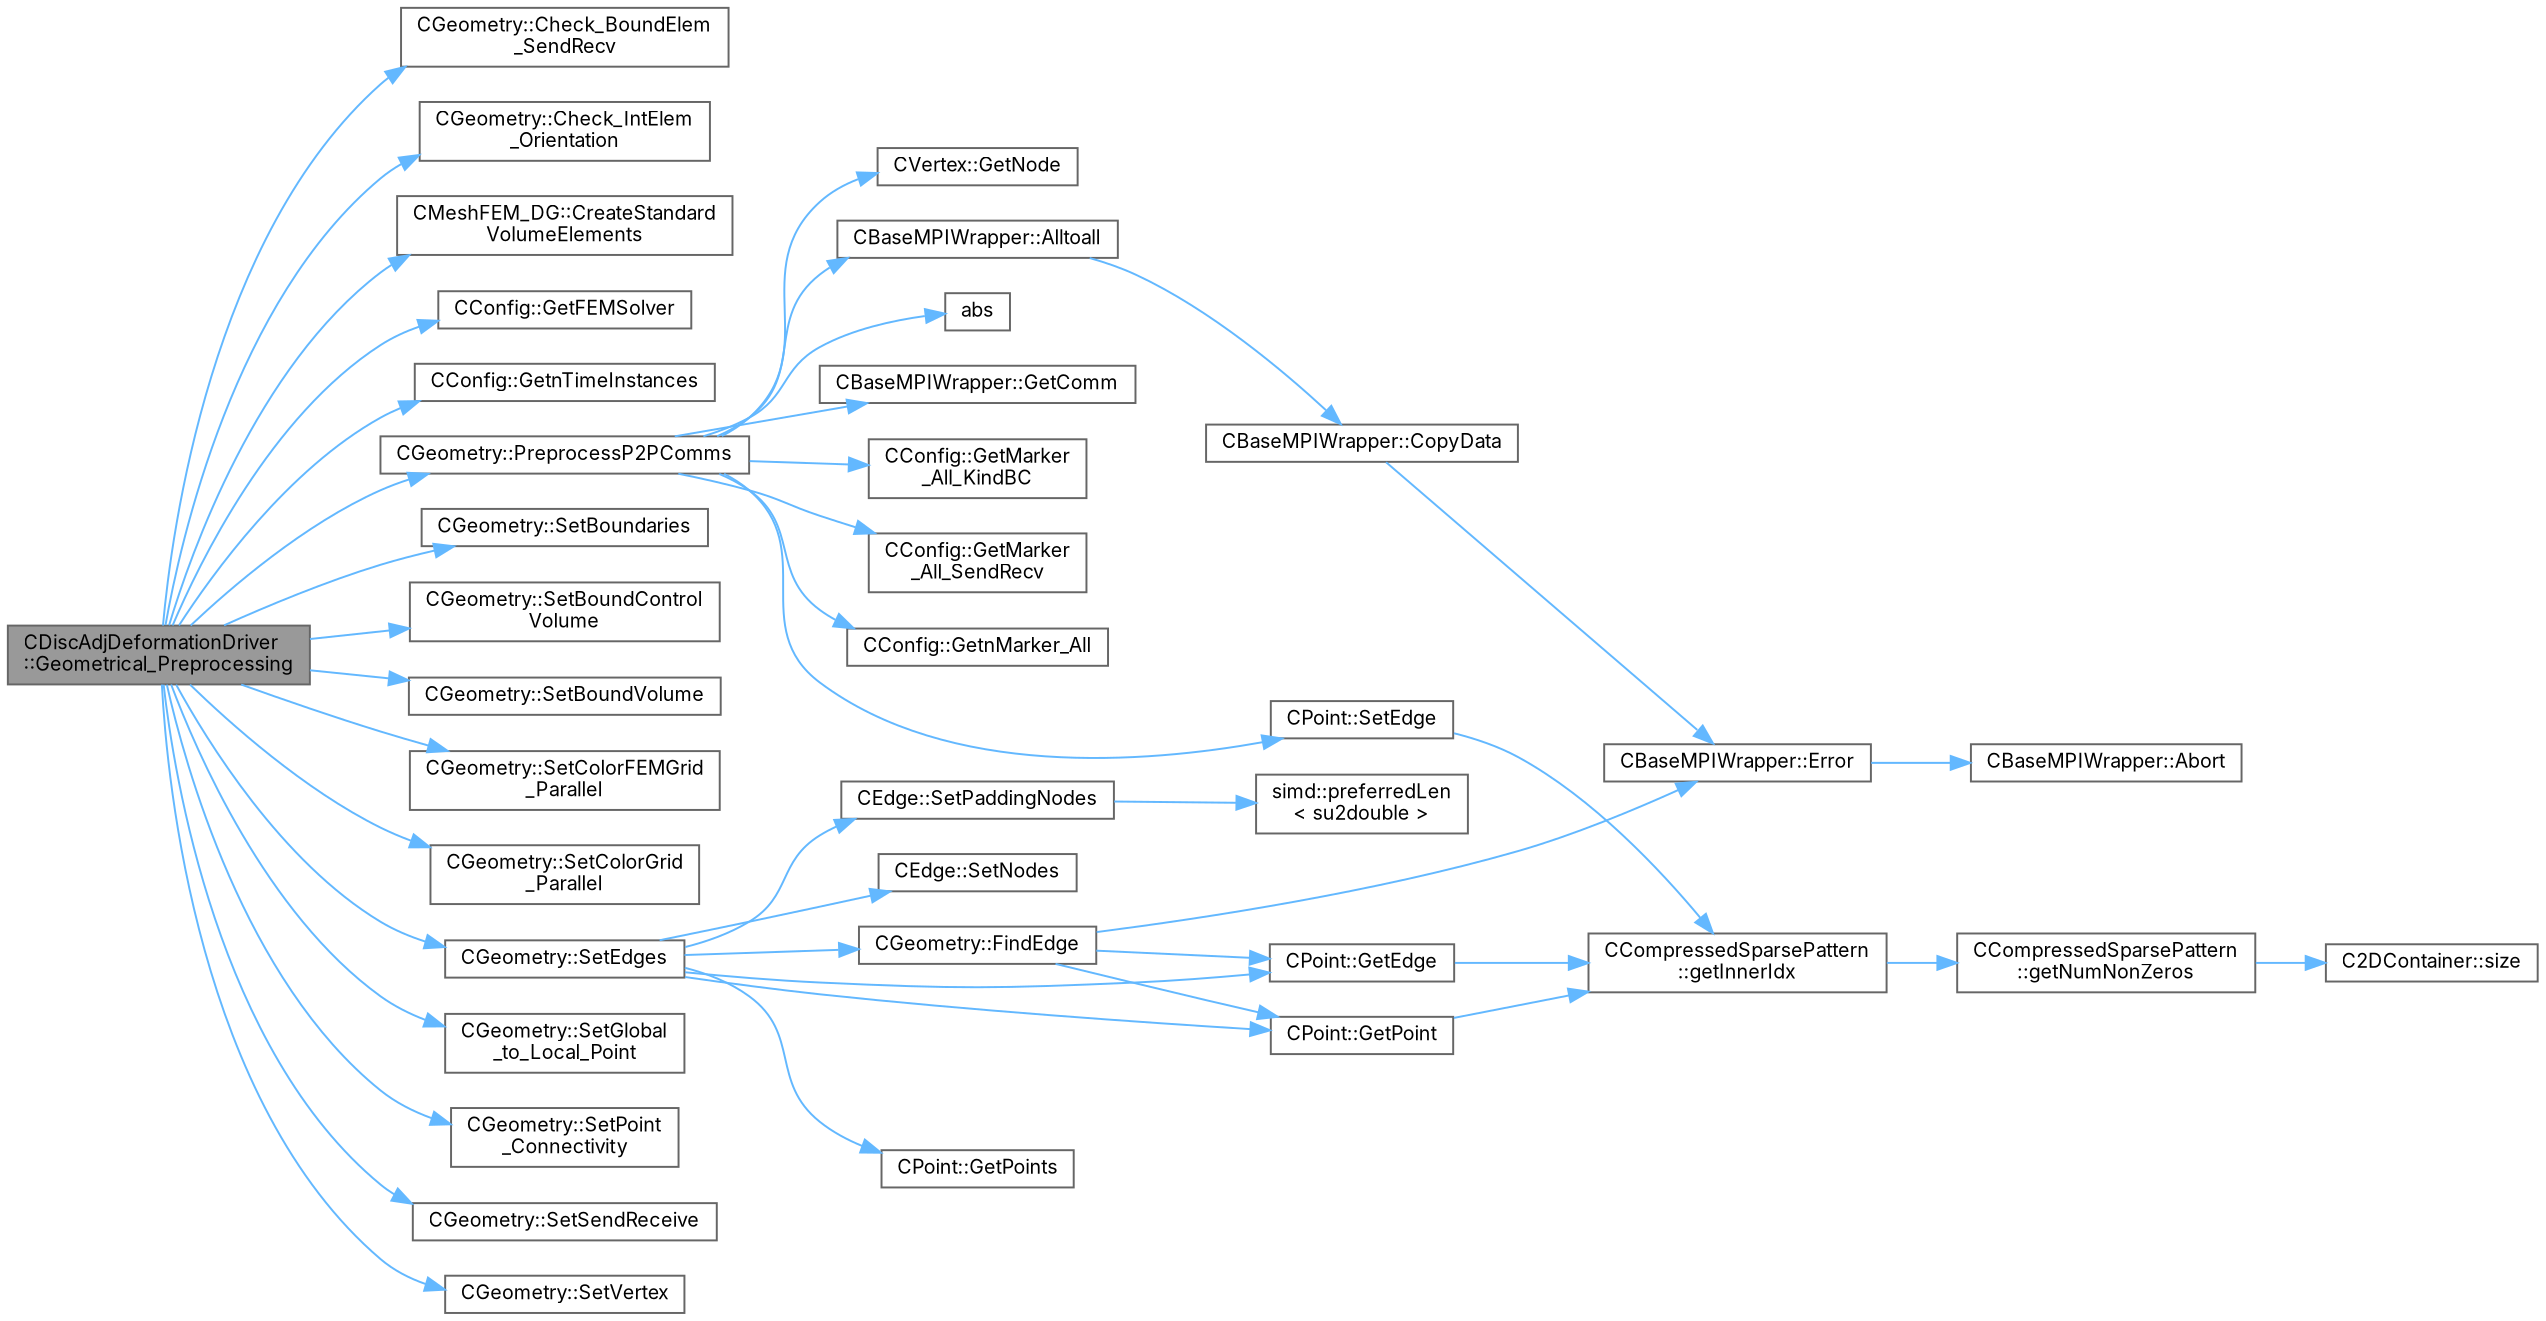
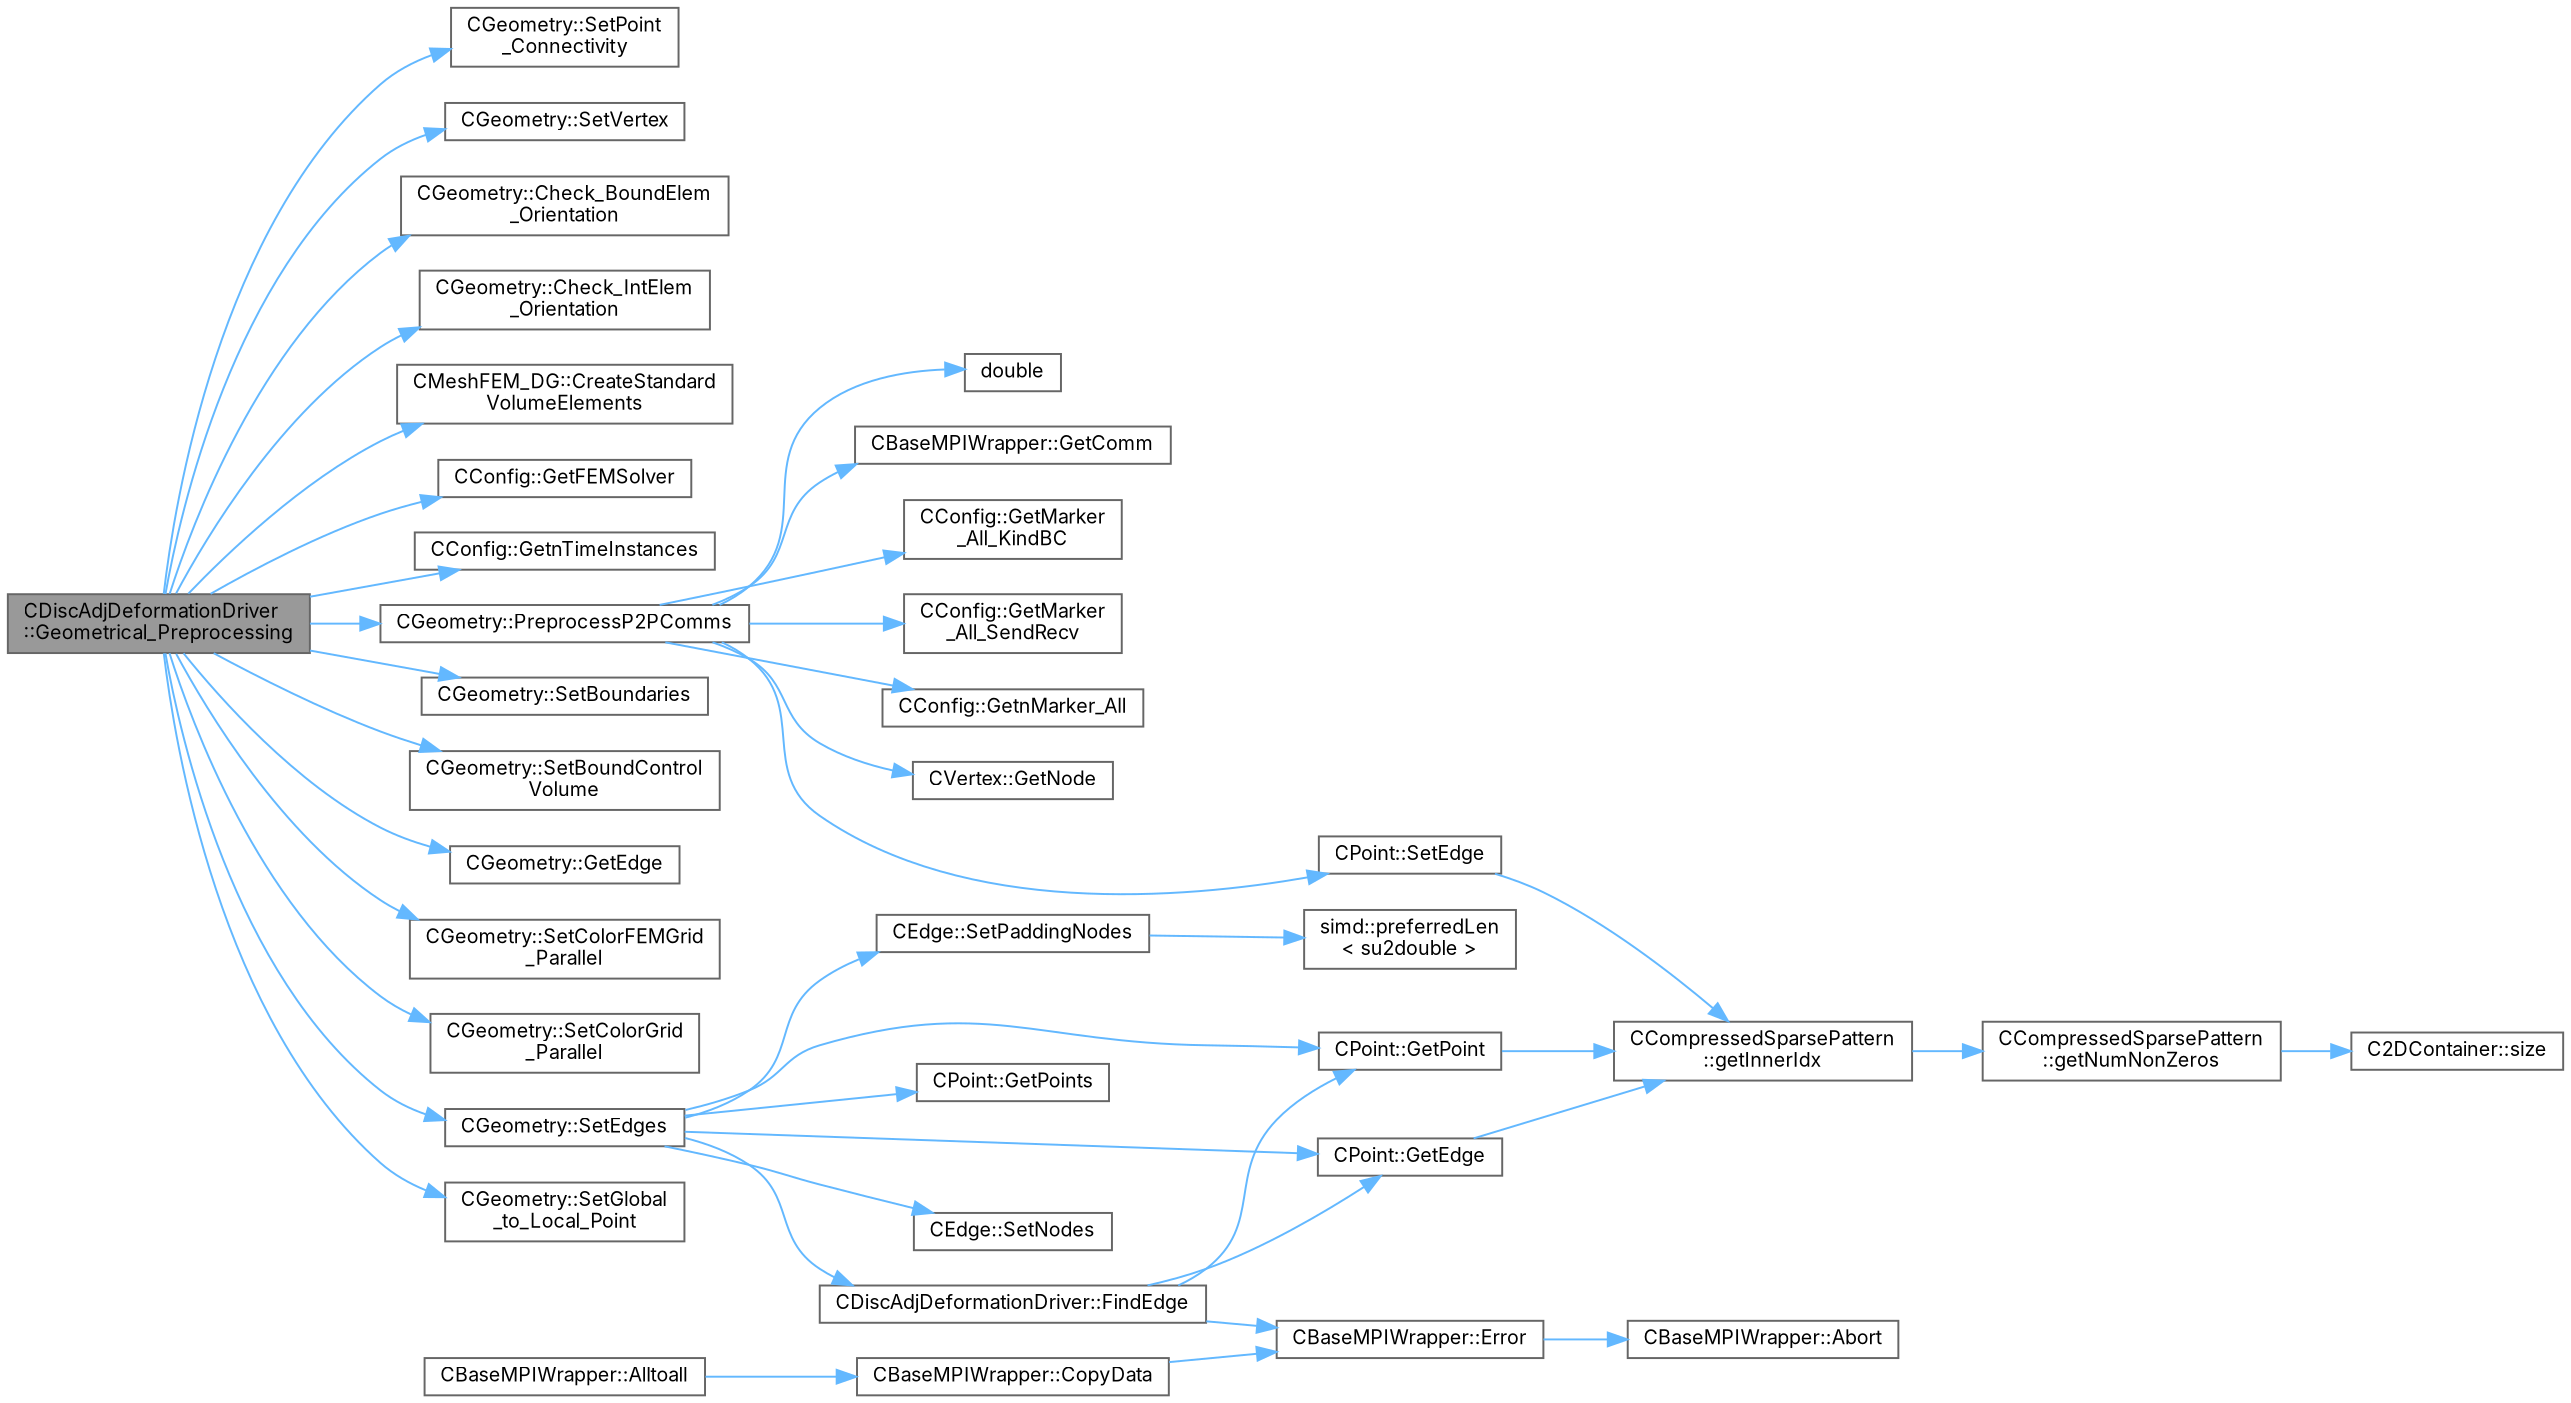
  digraph {
    fontname=Inter
    rankdir=LR
    node [color=grey40 fillcolor=white fontname=Inter fontsize=10 shape=box style=filled]
    edge [color=steelblue1 fontname=Inter fontsize=10 labelfontname=Helvetica labelfontsize=10 style=solid]
    n1 [color=gray40 fillcolor=grey60 fontcolor=black height=0.2 label="CDiscAdjDeformationDriver\l::Geometrical_Preprocessing" width=0.4]
-   n2 [height=0.2 label="CGeometry::Check_BoundElem\l_SendRecv" width=0.4]
+   n2 [height=0.2 label="CGeometry::Check_BoundElem\l_Orientation" width=0.4]
    n3 [height=0.2 label="CGeometry::Check_IntElem\l_Orientation" width=0.4]
    n4 [height=0.2 label="CMeshFEM_DG::CreateStandard\lVolumeElements" width=0.4]
    n5 [height=0.2 label="CConfig::GetFEMSolver" width=0.4]
    n6 [height=0.2 label="CConfig::GetnTimeInstances" width=0.4]
    n7 [height=0.2 label="CGeometry::PreprocessP2PComms" width=0.4]
    n8 [height=0.2 label="CGeometry::SetBoundaries" width=0.4]
    n9 [height=0.2 label="CGeometry::SetBoundControl\lVolume" width=0.4]
-   n10 [height=0.2 label="CGeometry::SetBoundVolume" width=0.4]
+   n10 [height=0.2 label="CGeometry::GetEdge" width=0.4]
    n11 [height=0.2 label="CGeometry::SetColorFEMGrid\l_Parallel" width=0.4]
    n12 [height=0.2 label="CGeometry::SetColorGrid\l_Parallel" width=0.4]
    n13 [height=0.2 label="CGeometry::SetEdges" width=0.4]
    n14 [height=0.2 label="CGeometry::SetGlobal\l_to_Local_Point" width=0.4]
    n15 [height=0.2 label="CGeometry::SetPoint\l_Connectivity" width=0.4]
-   n16 [height=0.2 label="CGeometry::SetSendReceive" width=0.4]
    n17 [height=0.2 label="CGeometry::SetVertex" width=0.4]
-   n18 [height=0.2 label=abs width=0.4]
+   n18 [height=0.2 label=double width=0.4]
    n19 [height=0.2 label="CBaseMPIWrapper::Alltoall" width=0.4]
    n20 [height=0.2 label="CBaseMPIWrapper::GetComm" width=0.4]
    n21 [height=0.2 label="CConfig::GetMarker\l_All_KindBC" width=0.4]
    n22 [height=0.2 label="CConfig::GetMarker\l_All_SendRecv" width=0.4]
    n23 [height=0.2 label="CConfig::GetnMarker_All" width=0.4]
    n24 [height=0.2 label="CVertex::GetNode" width=0.4]
    n25 [height=0.2 label="CPoint::SetEdge" width=0.4]
-   n26 [height=0.2 label="CGeometry::FindEdge" width=0.4]
+   n26 [height=0.2 label="CDiscAdjDeformationDriver::FindEdge" width=0.4]
    n27 [height=0.2 label="CPoint::GetEdge" width=0.4]
    n28 [height=0.2 label="CPoint::GetPoint" width=0.4]
    n29 [height=0.2 label="CPoint::GetPoints" width=0.4]
    n30 [height=0.2 label="CEdge::SetNodes" width=0.4]
    n31 [height=0.2 label="CEdge::SetPaddingNodes" width=0.4]
    n32 [height=0.2 label="CBaseMPIWrapper::CopyData" width=0.4]
    n33 [height=0.2 label="CBaseMPIWrapper::Error" width=0.4]
    n34 [height=0.2 label="CBaseMPIWrapper::Abort" width=0.4]
    n35 [height=0.2 label="CCompressedSparsePattern\l::getInnerIdx" width=0.4]
    n36 [height=0.2 label="simd::preferredLen\l\< su2double \>" width=0.4]
    n37 [height=0.2 label="CCompressedSparsePattern\l::getNumNonZeros" width=0.4]
    n38 [height=0.2 label="C2DContainer::size" width=0.4]
    n1 -> n2
    n1 -> n3
    n1 -> n4
    n1 -> n5
    n1 -> n6
    n1 -> n7
    n1 -> n8
    n1 -> n9
    n1 -> n10
    n1 -> n11
    n1 -> n12
    n1 -> n13
    n1 -> n14
    n1 -> n15
-   n1 -> n16
    n1 -> n17
    n7 -> n18
-   n7 -> n19
    n7 -> n20
    n7 -> n21
    n7 -> n22
    n7 -> n23
    n7 -> n24
    n7 -> n25
    n13 -> n26
    n13 -> n27
    n13 -> n28
    n13 -> n29
    n13 -> n30
    n13 -> n31
    n19 -> n32
    n25 -> n35
    n26 -> n27
    n26 -> n28
    n26 -> n33
    n27 -> n35
    n28 -> n35
    n31 -> n36
    n32 -> n33
    n33 -> n34
    n35 -> n37
    n37 -> n38
  }
